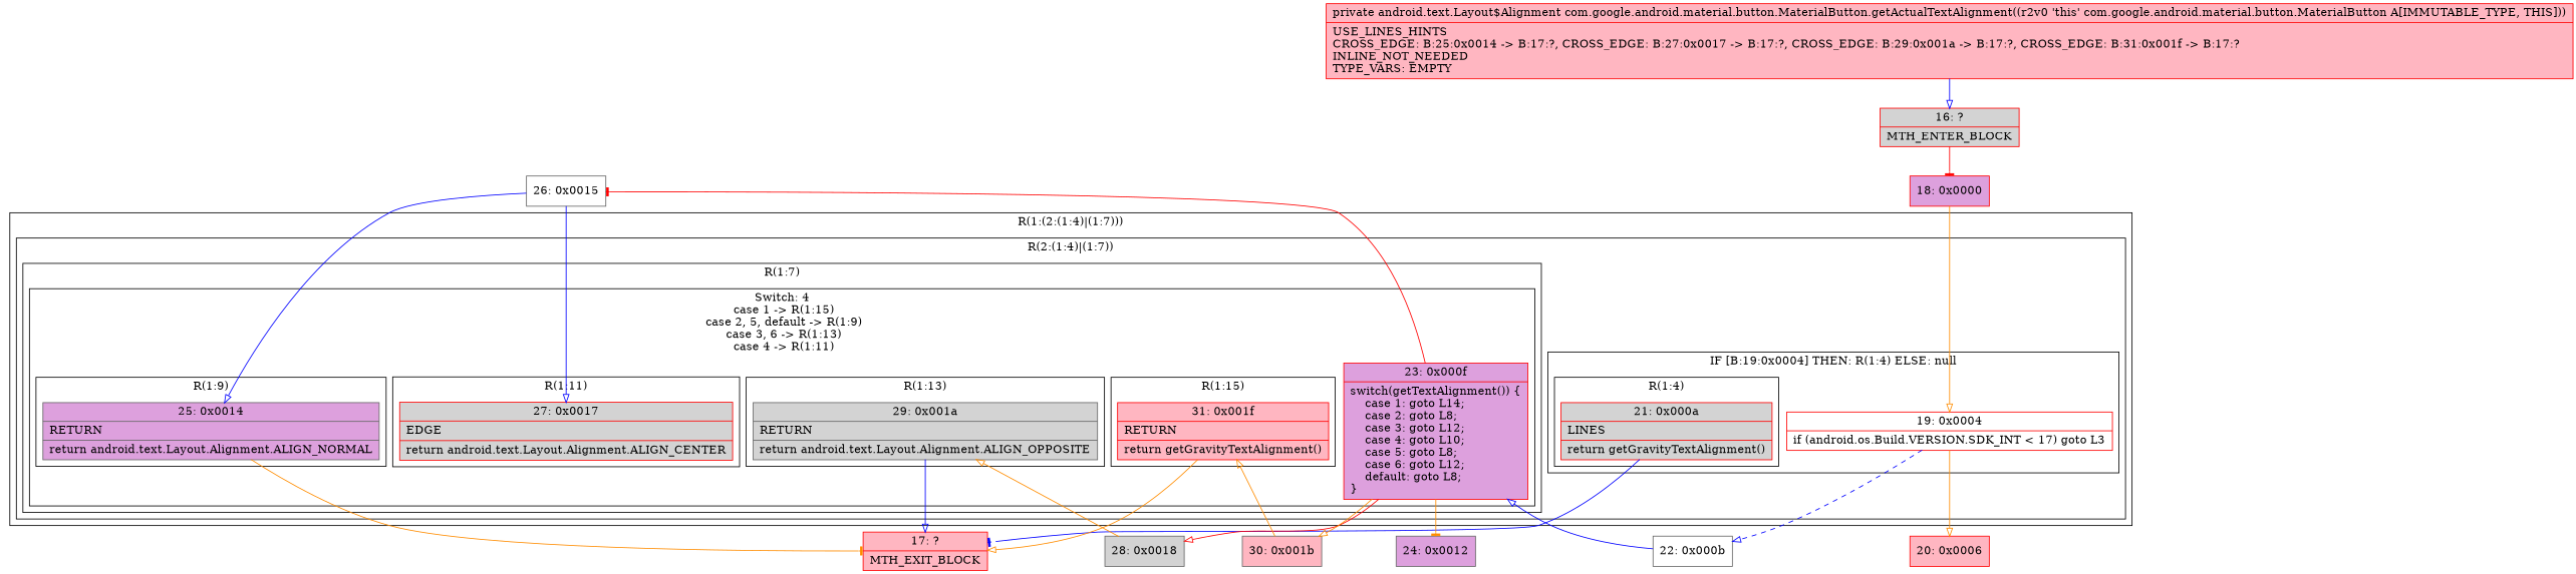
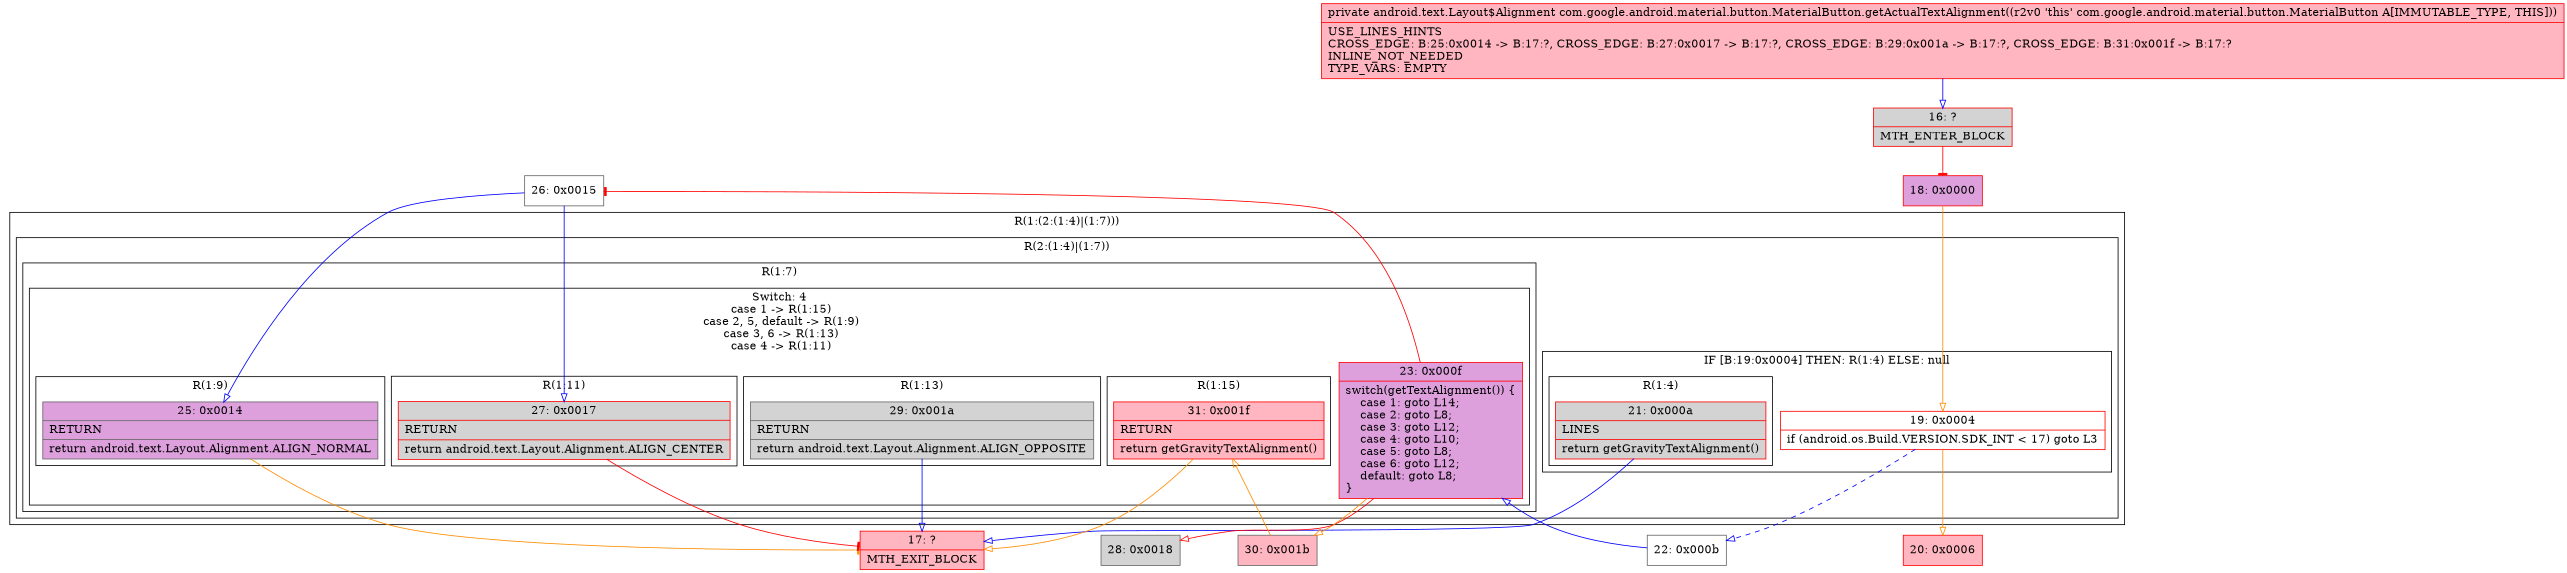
  digraph {
    node [color=red fillcolor=lightgrey shape=record style=filled]
    edge [arrowhead=onormal color=darkorange]
    n1 [label="{21\:\ 0x000a|LINES\l|return getGravityTextAlignment()\l}"]
    n2 [fillcolor=white label="{19\:\ 0x0004|if (android.os.Build.VERSION.SDK_INT \< 17) goto L3\l}"]
    n3 [fillcolor=lightpink label="{31\:\ 0x001f|RETURN\l|return getGravityTextAlignment()\l}"]
    n4 [color=gray40 fillcolor=plum label="{25\:\ 0x0014|RETURN\l|return android.text.Layout.Alignment.ALIGN_NORMAL\l}"]
    n5 [color=gray40 label="{29\:\ 0x001a|RETURN\l|return android.text.Layout.Alignment.ALIGN_OPPOSITE\l}"]
-   n6 [label="{27\:\ 0x0017|EDGE\l|return android.text.Layout.Alignment.ALIGN_CENTER\l}"]
+   n6 [label="{27\:\ 0x0017|RETURN\l|return android.text.Layout.Alignment.ALIGN_CENTER\l}"]
    n7 [fillcolor=plum label="{23\:\ 0x000f|switch(getTextAlignment()) \{\l    case 1: goto L14;\l    case 2: goto L8;\l    case 3: goto L12;\l    case 4: goto L10;\l    case 5: goto L8;\l    case 6: goto L12;\l    default: goto L8;\l\}\l}"]
    n8 [fillcolor=lightpink label="{17\:\ ?|MTH_EXIT_BLOCK\l}"]
    n9 [fillcolor=lightpink label="{20\:\ 0x0006}"]
    n10 [color=gray40 fillcolor=white label="{22\:\ 0x000b}"]
-   n11 [color=gray40 fillcolor=plum label="{24\:\ 0x0012}"]
    n12 [color=gray40 fillcolor=white label="{26\:\ 0x0015}"]
    n13 [color=gray40 label="{28\:\ 0x0018}"]
    n14 [color=gray40 fillcolor=lightpink label="{30\:\ 0x001b}"]
    n15 [label="{16\:\ ?|MTH_ENTER_BLOCK\l}"]
    n16 [fillcolor=plum label="{18\:\ 0x0000}"]
    n17 [fillcolor=lightpink label="{private android.text.Layout$Alignment com.google.android.material.button.MaterialButton.getActualTextAlignment((r2v0 'this' com.google.android.material.button.MaterialButton A[IMMUTABLE_TYPE, THIS]))  | USE_LINES_HINTS\lCROSS_EDGE: B:25:0x0014 \-\> B:17:?, CROSS_EDGE: B:27:0x0017 \-\> B:17:?, CROSS_EDGE: B:29:0x001a \-\> B:17:?, CROSS_EDGE: B:31:0x001f \-\> B:17:?\lINLINE_NOT_NEEDED\lTYPE_VARS: EMPTY\l}"]
    subgraph cluster_1 {
      label="R(1:(2:(1:4)|(1:7)))"
      subgraph cluster_2 {
        label="R(2:(1:4)|(1:7))"
        subgraph cluster_3 {
          label="IF [B:19:0x0004] THEN: R(1:4) ELSE: null"
          n2
          subgraph cluster_4 {
            label="R(1:4)"
            n1
          }
        }
        subgraph cluster_5 {
          label="R(1:7)"
          subgraph cluster_6 {
            label="Switch: 4\n case 1 -> R(1:15)\n case 2, 5, default -> R(1:9)\n case 3, 6 -> R(1:13)\n case 4 -> R(1:11)"
            n7
            subgraph cluster_7 {
              label="R(1:15)"
              n3
            }
            subgraph cluster_8 {
              label="R(1:9)"
              n4
            }
            subgraph cluster_9 {
              label="R(1:13)"
              n5
            }
            subgraph cluster_10 {
              label="R(1:11)"
              n6
            }
          }
        }
      }
    }
-   n1 -> n8 [arrowhead=tee color=blue]
+   n1 -> n8 [color=blue]
    n2 -> n9
    n2 -> n10 [color=blue style=dashed]
    n3 -> n8
    n4 -> n8 [arrowhead=tee]
    n5 -> n8 [color=blue]
-   n7 -> n11 [arrowhead=tee]
+   n6 -> n8 [arrowhead=tee color=red]
    n7 -> n12 [arrowhead=tee color=red]
    n7 -> n13 [color=red]
    n7 -> n14
    n10 -> n7 [color=blue]
    n12 -> n4 [color=blue]
    n12 -> n6 [color=blue]
-   n13 -> n5
    n14 -> n3
    n15 -> n16 [arrowhead=tee color=red]
    n16 -> n2
    n17 -> n15 [color=blue]
  }
